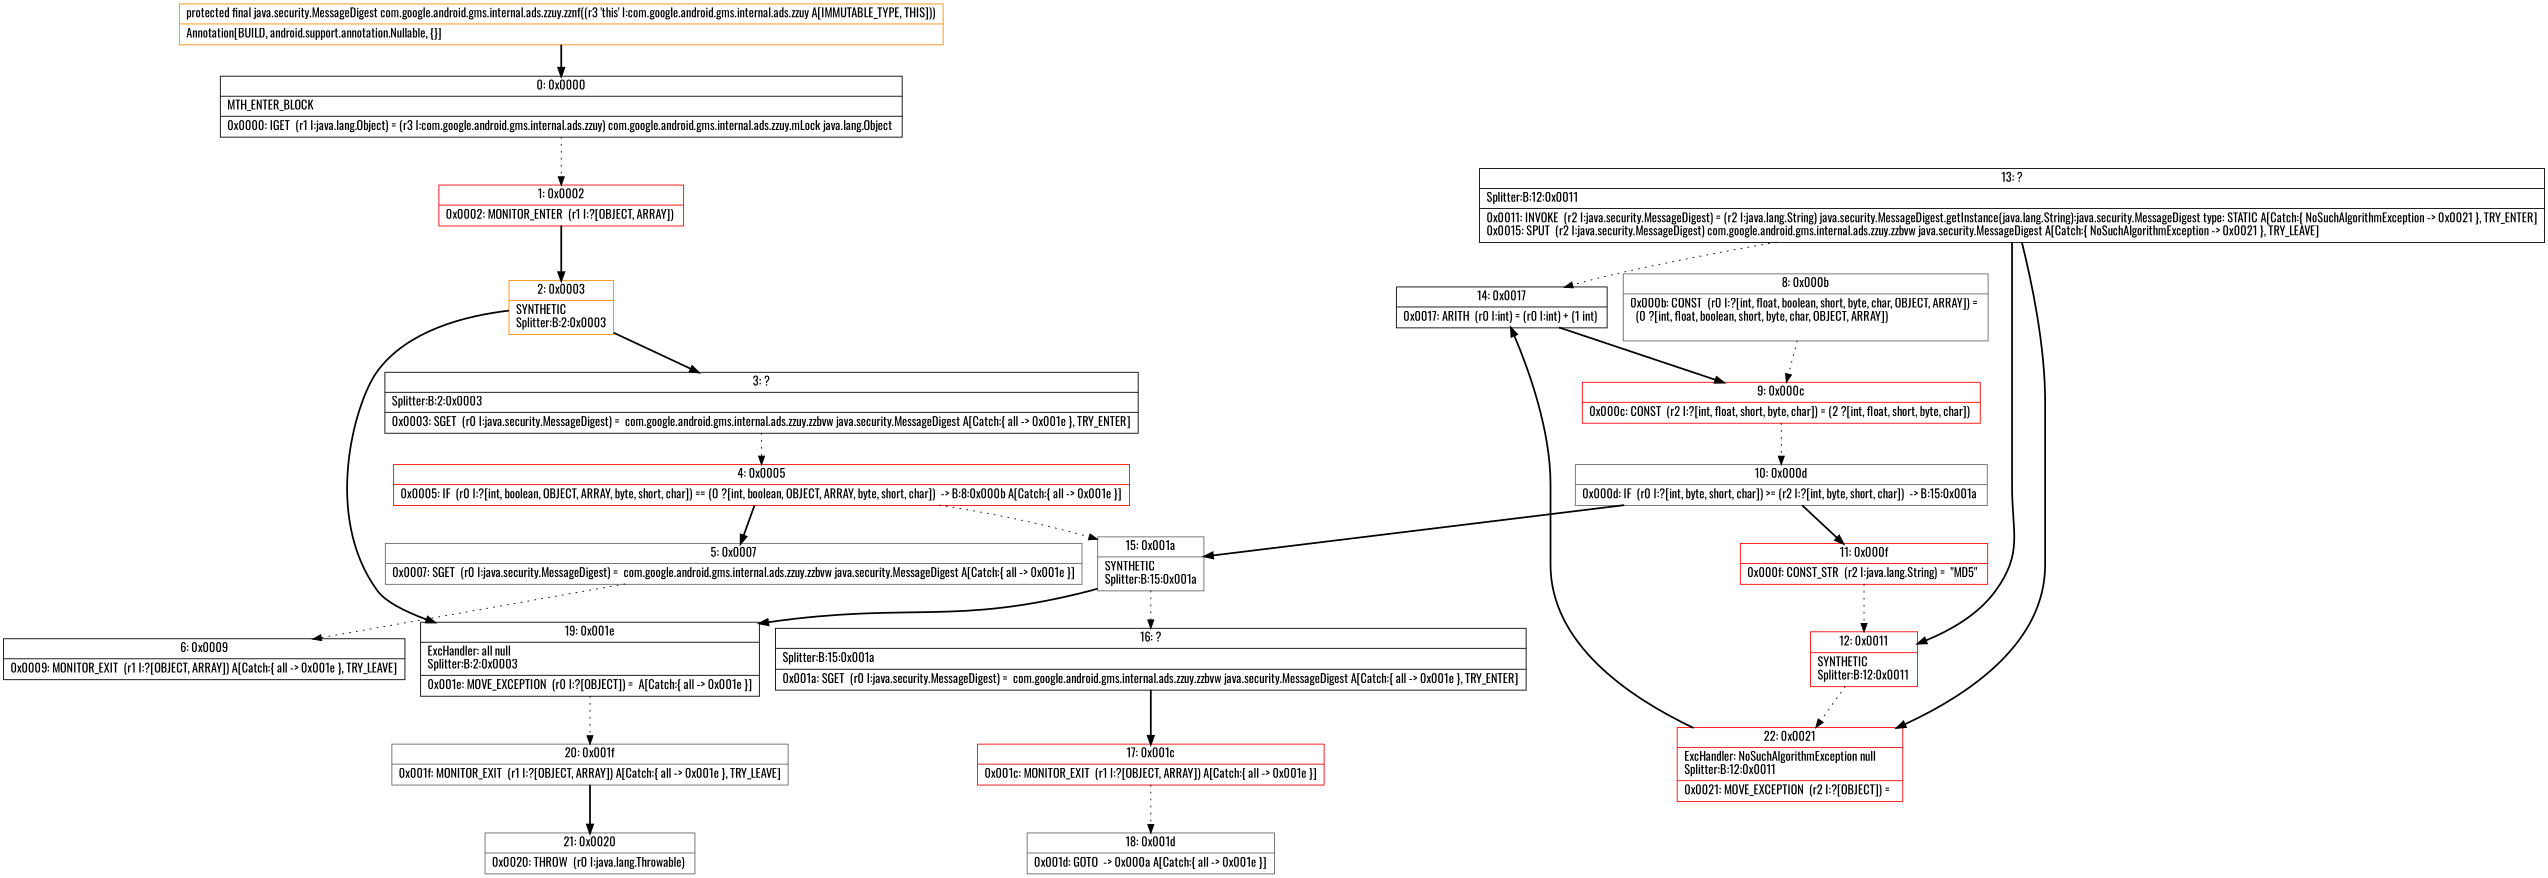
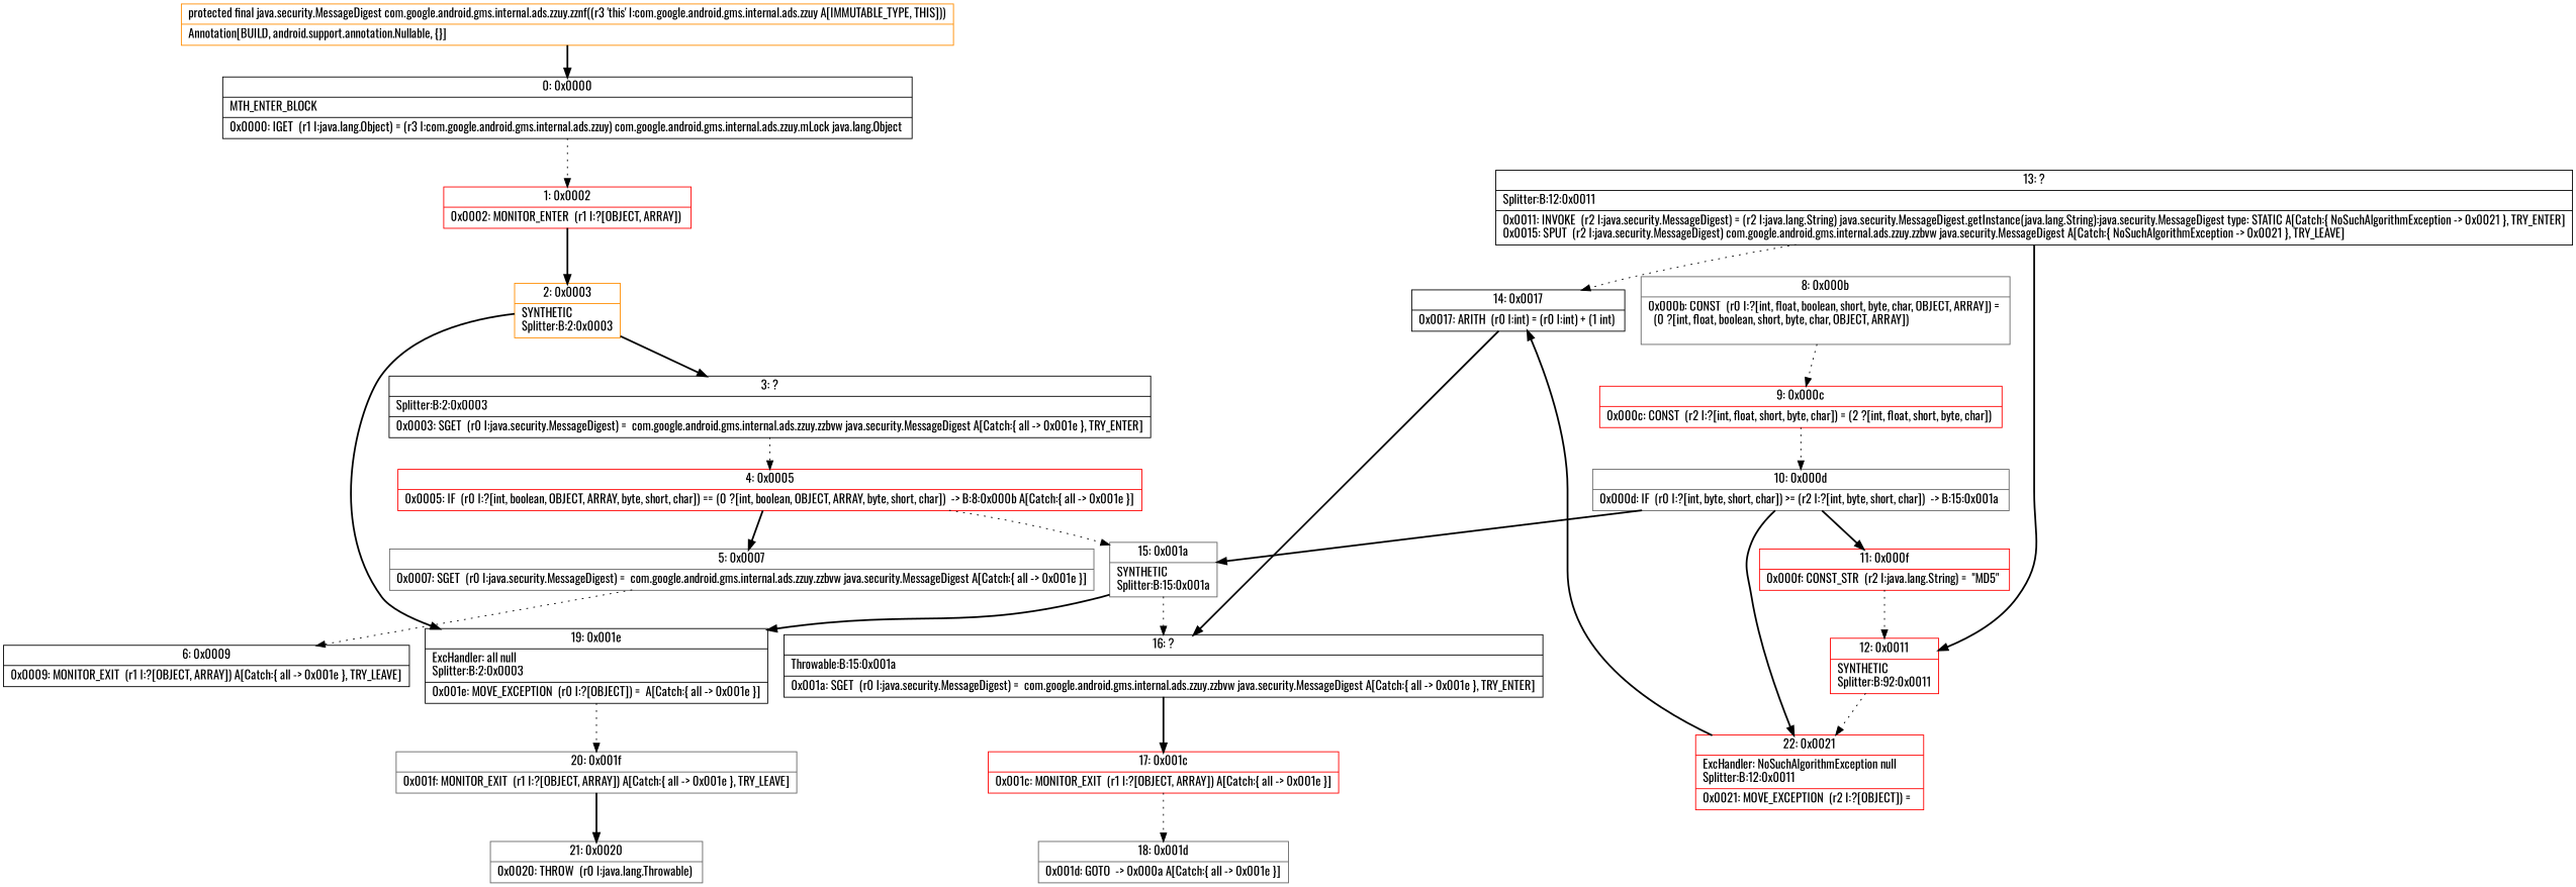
  digraph {
    fontname=Oswald
    node [color=black fontname=Oswald shape=record]
    edge [fontname=Oswald style=bold]
    n1 [label="{0\:\ 0x0000|MTH_ENTER_BLOCK\l|0x0000: IGET  (r1 I:java.lang.Object) = (r3 I:com.google.android.gms.internal.ads.zzuy) com.google.android.gms.internal.ads.zzuy.mLock java.lang.Object \l}"]
    n2 [color=red label="{1\:\ 0x0002|0x0002: MONITOR_ENTER  (r1 I:?[OBJECT, ARRAY]) \l}"]
    n3 [color=darkorange label="{2\:\ 0x0003|SYNTHETIC\lSplitter:B:2:0x0003\l}"]
    n4 [label="{3\:\ ?|Splitter:B:2:0x0003\l|0x0003: SGET  (r0 I:java.security.MessageDigest) =  com.google.android.gms.internal.ads.zzuy.zzbvw java.security.MessageDigest A[Catch:\{ all \-\> 0x001e \}, TRY_ENTER]\l}"]
    n5 [label="{19\:\ 0x001e|ExcHandler: all null\lSplitter:B:2:0x0003\l|0x001e: MOVE_EXCEPTION  (r0 I:?[OBJECT]) =  A[Catch:\{ all \-\> 0x001e \}]\l}"]
    n6 [color=red label="{4\:\ 0x0005|0x0005: IF  (r0 I:?[int, boolean, OBJECT, ARRAY, byte, short, char]) == (0 ?[int, boolean, OBJECT, ARRAY, byte, short, char])  \-\> B:8:0x000b A[Catch:\{ all \-\> 0x001e \}]\l}"]
    n7 [color=gray40 label="{20\:\ 0x001f|0x001f: MONITOR_EXIT  (r1 I:?[OBJECT, ARRAY]) A[Catch:\{ all \-\> 0x001e \}, TRY_LEAVE]\l}"]
    n8 [color=gray40 label="{5\:\ 0x0007|0x0007: SGET  (r0 I:java.security.MessageDigest) =  com.google.android.gms.internal.ads.zzuy.zzbvw java.security.MessageDigest A[Catch:\{ all \-\> 0x001e \}]\l}"]
    n9 [color=gray40 label="{15\:\ 0x001a|SYNTHETIC\lSplitter:B:15:0x001a\l}"]
    n10 [label="{6\:\ 0x0009|0x0009: MONITOR_EXIT  (r1 I:?[OBJECT, ARRAY]) A[Catch:\{ all \-\> 0x001e \}, TRY_LEAVE]\l}"]
    n11 [color=gray40 label="{8\:\ 0x000b|0x000b: CONST  (r0 I:?[int, float, boolean, short, byte, char, OBJECT, ARRAY]) = \l  (0 ?[int, float, boolean, short, byte, char, OBJECT, ARRAY])\l \l}"]
    n12 [color=red label="{9\:\ 0x000c|0x000c: CONST  (r2 I:?[int, float, short, byte, char]) = (2 ?[int, float, short, byte, char]) \l}"]
    n13 [color=gray40 label="{10\:\ 0x000d|0x000d: IF  (r0 I:?[int, byte, short, char]) \>= (r2 I:?[int, byte, short, char])  \-\> B:15:0x001a \l}"]
    n14 [color=red label="{11\:\ 0x000f|0x000f: CONST_STR  (r2 I:java.lang.String) =  \"MD5\" \l}"]
-   n15 [color=red label="{12\:\ 0x0011|SYNTHETIC\lSplitter:B:12:0x0011\l}"]
-   n16 [label="{16\:\ ?|Splitter:B:15:0x001a\l|0x001a: SGET  (r0 I:java.security.MessageDigest) =  com.google.android.gms.internal.ads.zzuy.zzbvw java.security.MessageDigest A[Catch:\{ all \-\> 0x001e \}, TRY_ENTER]\l}"]
+   n15 [color=red label="{12\:\ 0x0011|SYNTHETIC\lSplitter:B:92:0x0011\l}"]
+   n16 [label="{16\:\ ?|Throwable:B:15:0x001a\l|0x001a: SGET  (r0 I:java.security.MessageDigest) =  com.google.android.gms.internal.ads.zzuy.zzbvw java.security.MessageDigest A[Catch:\{ all \-\> 0x001e \}, TRY_ENTER]\l}"]
    n17 [color=red label="{22\:\ 0x0021|ExcHandler: NoSuchAlgorithmException null\lSplitter:B:12:0x0011\l|0x0021: MOVE_EXCEPTION  (r2 I:?[OBJECT]) =  \l}"]
    n18 [label="{13\:\ ?|Splitter:B:12:0x0011\l|0x0011: INVOKE  (r2 I:java.security.MessageDigest) = (r2 I:java.lang.String) java.security.MessageDigest.getInstance(java.lang.String):java.security.MessageDigest type: STATIC A[Catch:\{ NoSuchAlgorithmException \-\> 0x0021 \}, TRY_ENTER]\l0x0015: SPUT  (r2 I:java.security.MessageDigest) com.google.android.gms.internal.ads.zzuy.zzbvw java.security.MessageDigest A[Catch:\{ NoSuchAlgorithmException \-\> 0x0021 \}, TRY_LEAVE]\l}"]
    n19 [label="{14\:\ 0x0017|0x0017: ARITH  (r0 I:int) = (r0 I:int) + (1 int) \l}"]
    n20 [color=red label="{17\:\ 0x001c|0x001c: MONITOR_EXIT  (r1 I:?[OBJECT, ARRAY]) A[Catch:\{ all \-\> 0x001e \}]\l}"]
    n21 [color=gray40 label="{18\:\ 0x001d|0x001d: GOTO  \-\> 0x000a A[Catch:\{ all \-\> 0x001e \}]\l}"]
    n22 [color=gray40 label="{21\:\ 0x0020|0x0020: THROW  (r0 I:java.lang.Throwable) \l}"]
    n23 [color=darkorange label="{protected final java.security.MessageDigest com.google.android.gms.internal.ads.zzuy.zznf((r3 'this' I:com.google.android.gms.internal.ads.zzuy A[IMMUTABLE_TYPE, THIS]))  | Annotation[BUILD, android.support.annotation.Nullable, \{\}]\l}"]
    n1 -> n2 [style=dotted]
    n2 -> n3
    n3 -> n4
    n3 -> n5
    n4 -> n6 [style=dotted]
    n5 -> n7 [style=dotted]
    n6 -> n8
    n6 -> n9 [style=dotted]
    n7 -> n22
    n8 -> n10 [style=dotted]
    n9 -> n5
    n9 -> n16 [style=dotted]
    n11 -> n12 [style=dotted]
    n12 -> n13 [style=dotted]
    n13 -> n9
    n13 -> n14
    n14 -> n15 [style=dotted]
    n15 -> n17 [style=dotted]
    n16 -> n20
    n17 -> n19
    n18 -> n15
-   n18 -> n17
+   n13 -> n17
    n18 -> n19 [style=dotted]
-   n19 -> n12
+   n19 -> n16
    n20 -> n21 [style=dotted]
    n23 -> n1
  }
